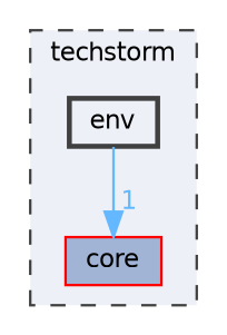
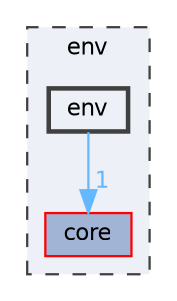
  digraph {
    compound=true
    node [fontname=Helvetica fontsize=10 shape=box]
    n1 [color=red fillcolor="#a2b4d6" height=0.2 label=core style=filled width=0.4]
    n2 [color=grey25 fillcolor="#edf0f7" height=0.2 label=env style="filled,bold" width=0.4]
    subgraph cluster_1 {
      bgcolor="#edf0f7"
      fontname=Helvetica
      fontsize=10
-     label=techstorm
+     label=env
      pencolor=grey25
      style="filled,dashed"
      n1
      n2
    }
    n2 -> n1 [color=steelblue1 fontcolor=steelblue1 fontname=Helvetica fontsize=10 headlabel=1 labeldistance=1.5 labelfontname=Helvetica labelfontsize=10]
  }
